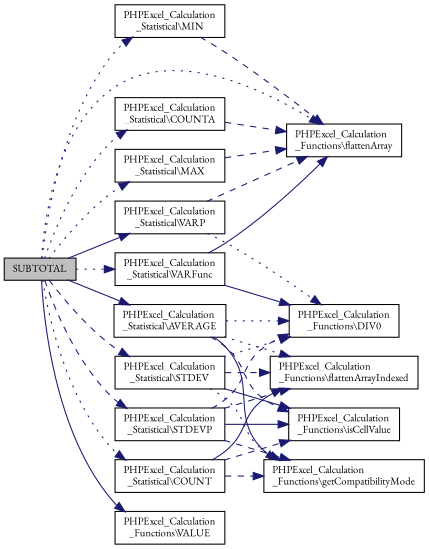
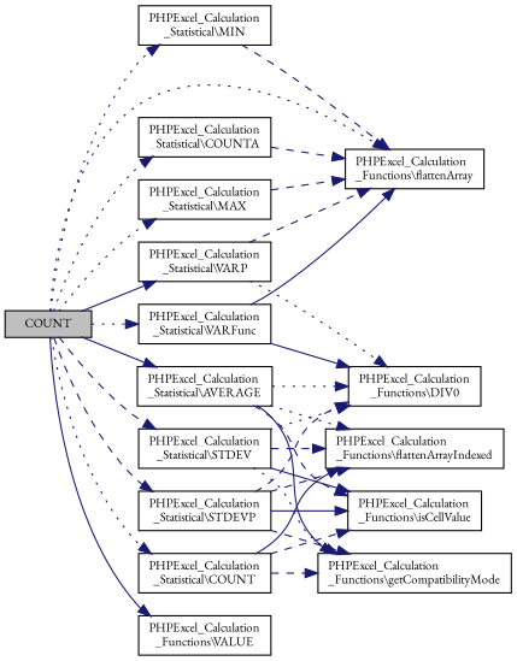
  digraph {
    rankdir=LR
    fontname="EB Garamond"
    node [color=black fillcolor=white fontname="EB Garamond" fontsize=10 shape=record style=filled]
    edge [color=midnightblue fontname="EB Garamond" fontsize=10 labelfontname=Helvetica labelfontsize=10 style=dashed]
-   n1 [fillcolor=grey75 fontcolor=black height=0.2 label=SUBTOTAL width=0.4]
+   n1 [fillcolor=grey75 fontcolor=black height=0.2 label=COUNT width=0.4]
    n2 [height=0.2 label="PHPExcel_Calculation\l_Functions\\flattenArray" width=0.4]
    n3 [height=0.2 label="PHPExcel_Calculation\l_Statistical\\AVERAGE" width=0.4]
    n4 [height=0.2 label="PHPExcel_Calculation\l_Statistical\\COUNT" width=0.4]
    n5 [height=0.2 label="PHPExcel_Calculation\l_Statistical\\COUNTA" width=0.4]
    n6 [height=0.2 label="PHPExcel_Calculation\l_Statistical\\MAX" width=0.4]
    n7 [height=0.2 label="PHPExcel_Calculation\l_Statistical\\MIN" width=0.4]
    n8 [height=0.2 label="PHPExcel_Calculation\l_Statistical\\STDEV" width=0.4]
    n9 [height=0.2 label="PHPExcel_Calculation\l_Statistical\\STDEVP" width=0.4]
    n10 [height=0.2 label="PHPExcel_Calculation\l_Statistical\\VARFunc" width=0.4]
    n11 [height=0.2 label="PHPExcel_Calculation\l_Statistical\\VARP" width=0.4]
    n12 [height=0.2 label="PHPExcel_Calculation\l_Functions\\VALUE" width=0.4]
    n13 [height=0.2 label="PHPExcel_Calculation\l_Functions\\flattenArrayIndexed" width=0.4]
    n14 [height=0.2 label="PHPExcel_Calculation\l_Functions\\isCellValue" width=0.4]
    n15 [height=0.2 label="PHPExcel_Calculation\l_Functions\\getCompatibilityMode" width=0.4]
    n16 [height=0.2 label="PHPExcel_Calculation\l_Functions\\DIV0" width=0.4]
    n1 -> n2 [style=dotted]
    n1 -> n3 [style=solid]
    n1 -> n4 [style=dotted]
    n1 -> n5 [style=dotted]
    n1 -> n6 [style=dotted]
    n1 -> n7 [style=dotted]
    n1 -> n8
    n1 -> n9
    n1 -> n10 [style=dotted]
    n1 -> n11 [style=solid]
    n1 -> n12 [style=solid]
    n3 -> n13 [style=dotted]
    n3 -> n14
    n3 -> n15 [style=solid]
    n3 -> n16 [style=dotted]
    n4 -> n13 [style=solid]
    n4 -> n14
    n4 -> n15
    n5 -> n2
    n6 -> n2
    n7 -> n2
    n8 -> n13
    n8 -> n14 [style=solid]
    n8 -> n15 [style=dotted]
    n8 -> n16 [style=dotted]
    n9 -> n13
    n9 -> n14 [style=solid]
    n9 -> n15
    n9 -> n16
    n10 -> n2 [style=solid]
    n10 -> n16 [style=solid]
    n11 -> n2
    n11 -> n16 [style=dotted]
  }
